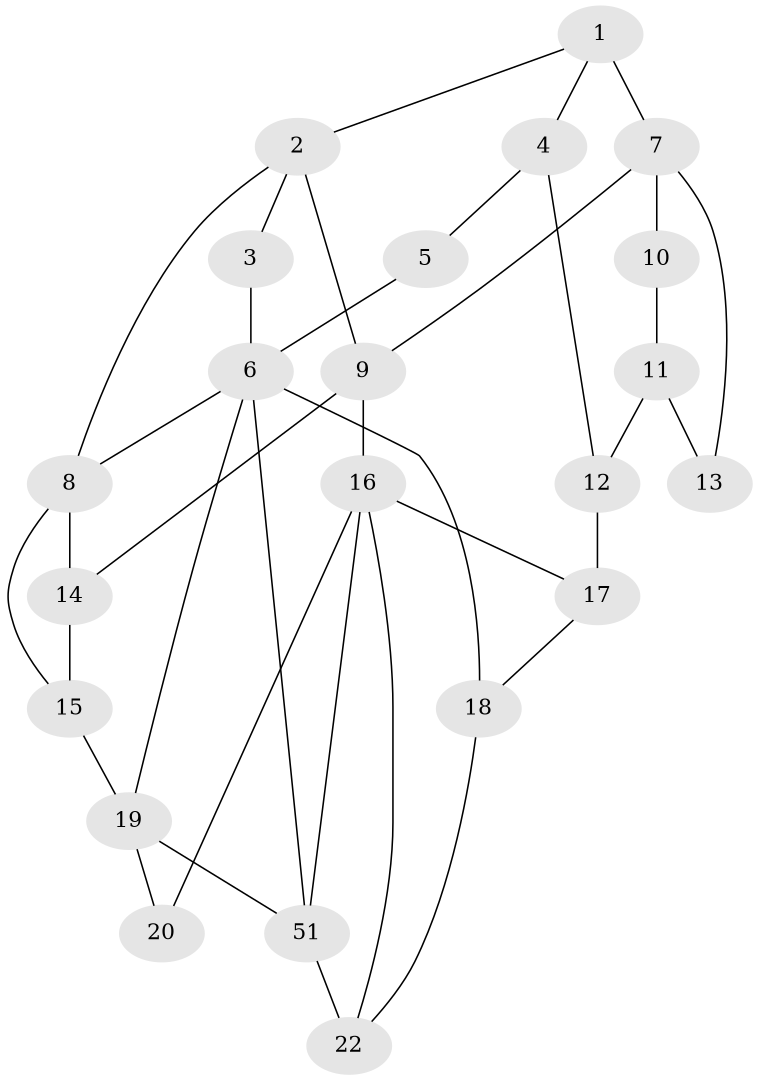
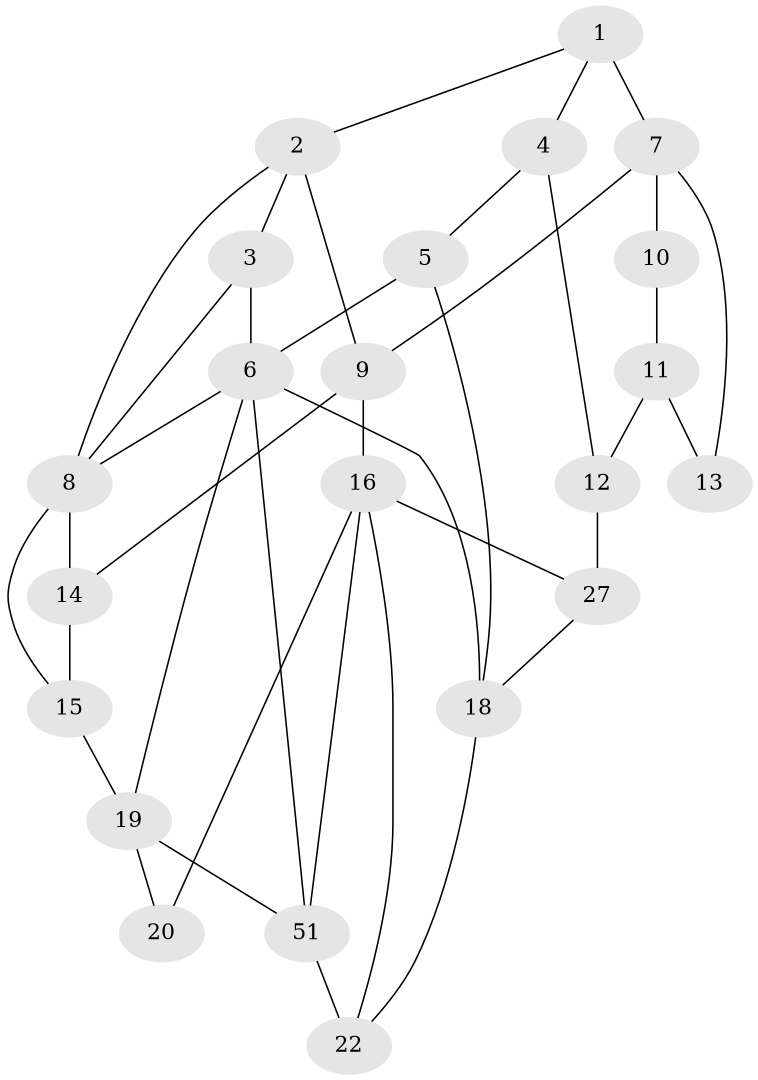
  graph {
    node [color=gray90 style=filled]
    edge [weight=1.0]
    1
    2
    4
    7
    3
    8
    9
    5
    12
    10
    13
    6
    14
    15
    16
    18
    19
    n18 [label=51]
-   17
+   17 [label=27]
    22
    20
    11
    1 -- 2
    1 -- 4
    1 -- 7 [weight=2.0]
    2 -- 3
    2 -- 8
    2 -- 9
    4 -- 5
    4 -- 12 [weight=2.0]
    7 -- 9
    7 -- 10
    7 -- 13
+   3 -- 8
    3 -- 6
    8 -- 14
    8 -- 15
    9 -- 14
    9 -- 16 [weight=2.0]
    5 -- 6
+   5 -- 18
    12 -- 17 [weight=2.0]
    10 -- 11 [weight=2.0]
    6 -- 8 [weight=2.0]
    6 -- 18 [weight=2.0]
    6 -- 19
    6 -- n18
    14 -- 15
    15 -- 19 [weight=2.0]
    16 -- n18
    16 -- 17 [weight=2.0]
    16 -- 22
    16 -- 20 [weight=2.0]
    18 -- 22 [weight=2.0]
    19 -- n18
    19 -- 20 [weight=2.0]
    n18 -- 22 [weight=3.0]
    17 -- 18 [weight=2.0]
    11 -- 12 [weight=2.0]
    11 -- 13 [weight=2.0]
  }
